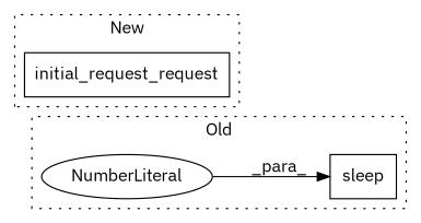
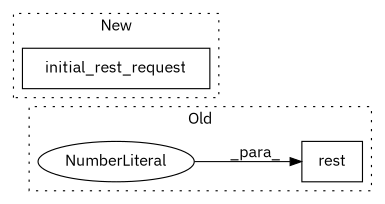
  digraph {
    rankdir=LR
    fontname="IBM Plex Sans"
    node [a=32 shape=box fontname="IBM Plex Sans"]
-   n1 [l="6,1" label=sleep s="6452,6460"]
+   n1 [l="6,1" label=rest s="6452,6460"]
    n2 [a=34 l=2 label=NumberLiteral s=6458 shape=ellipse]
-   n3 [l=22 label=initial_request_request s=6992]
+   n3 [l=22 label=initial_rest_request s=6992]
    subgraph cluster_1 {
      label=Old
      style=dotted
      n1
      n2
    }
    subgraph cluster_2 {
      label=New
      style=dotted
      n3
    }
    n2 -> n1 [label=_para_ fontname="IBM Plex Sans"]
  }
